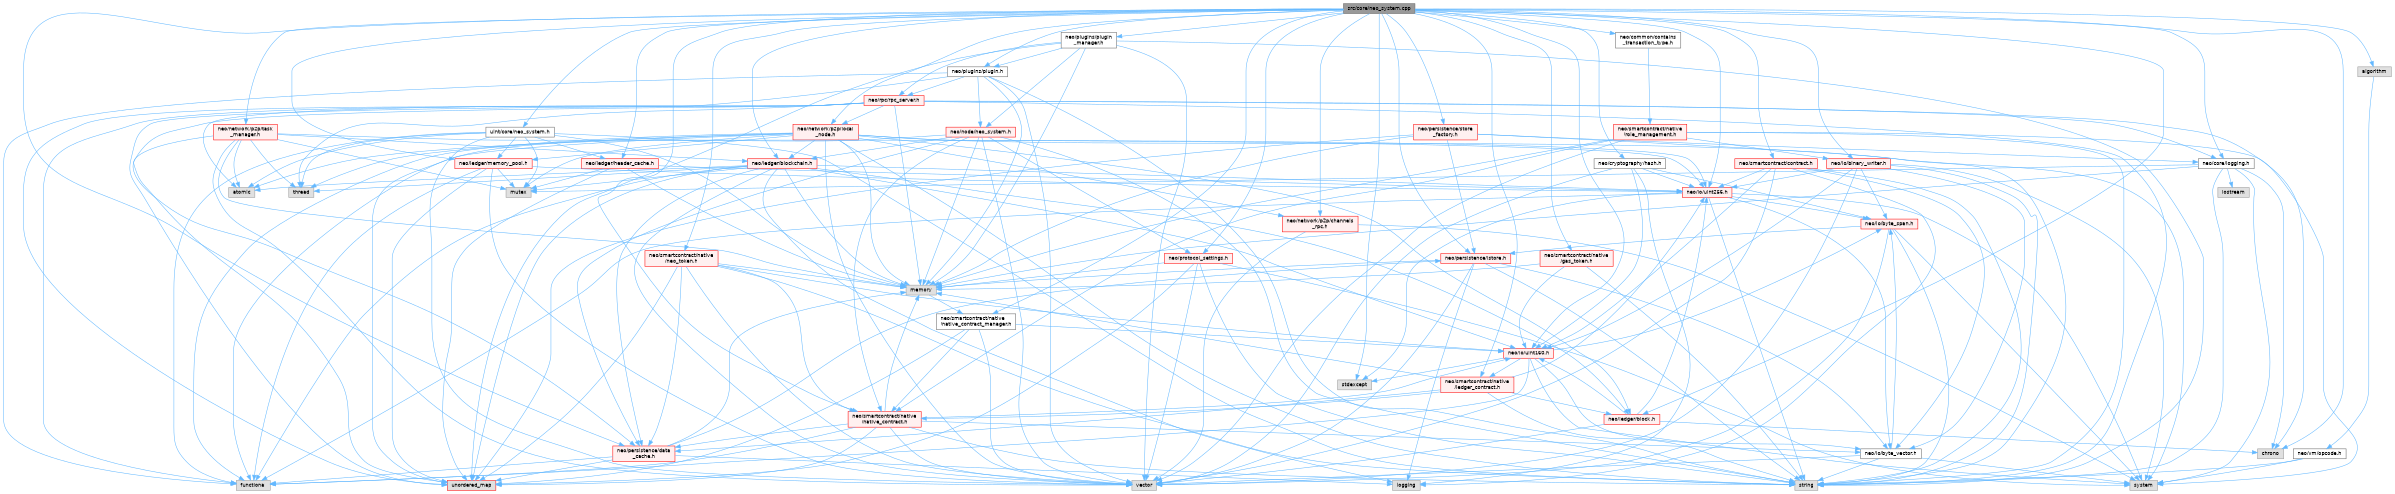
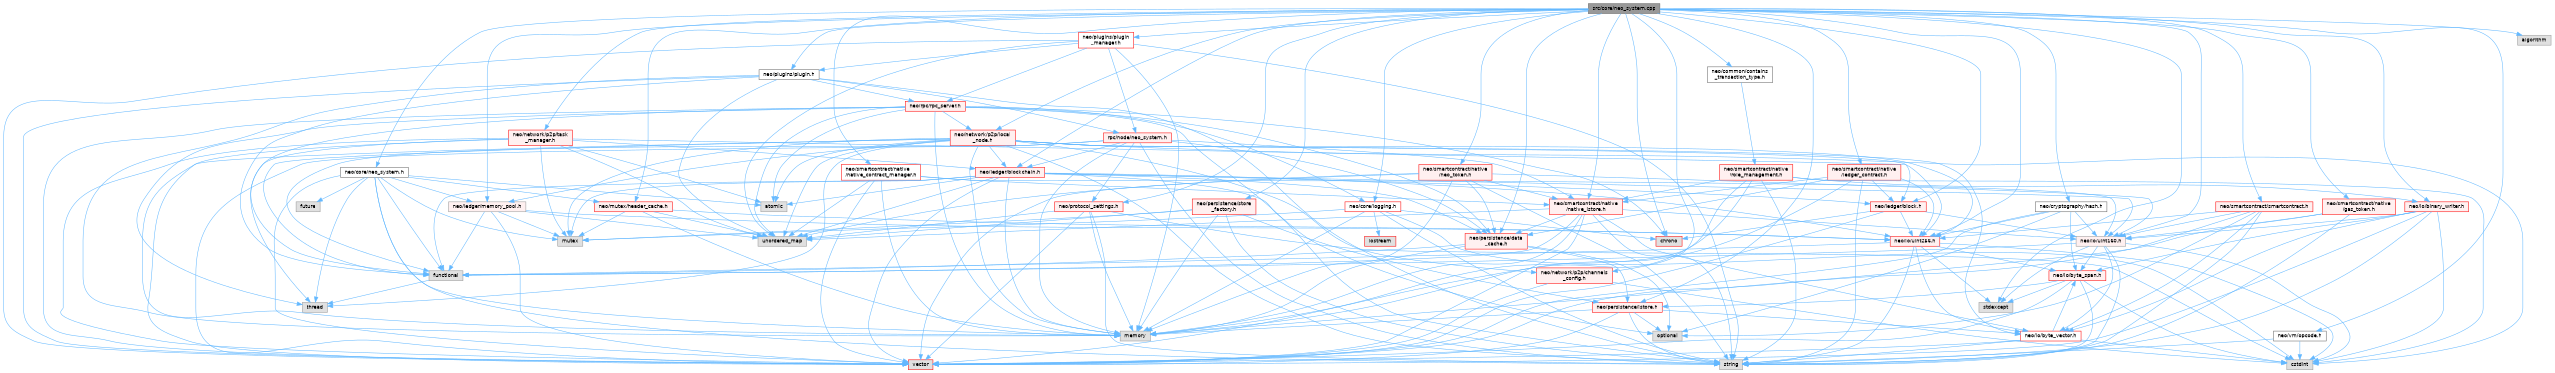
  digraph {
    node [color=red fillcolor="#FFF0F0" fontname=Helvetica fontsize=10 shape=box style=filled]
    edge [color=steelblue1 fontname=Helvetica fontsize=10 labelfontname=Helvetica labelfontsize=10 style=solid]
    n1 [color=gray40 fillcolor=grey60 fontcolor=black height=0.2 label="src/core/neo_system.cpp" width=0.4]
-   n2 [color=grey40 fillcolor=white height=0.2 label="uint/core/neo_system.h" width=0.4]
-   n3 [height=0.2 label="neo/ledger/header_cache.h" width=0.4]
+   n2 [color=grey40 fillcolor=white height=0.2 label="neo/core/neo_system.h" width=0.4]
+   n3 [height=0.2 label="neo/mutex/header_cache.h" width=0.4]
    n4 [height=0.2 label="neo/io/uint256.h" width=0.4]
    n5 [color=grey60 fillcolor="#E0E0E0" height=0.2 label=stdexcept width=0.4]
-   n6 [height=0.2 label="neo/ledger/memory_pool.h" width=0.4]
+   n6 [color=grey60 height=0.2 label="neo/ledger/memory_pool.h" width=0.4]
    n7 [color=grey40 fillcolor=white height=0.2 label="neo/plugins/plugin.h" width=0.4]
    n8 [height=0.2 label="neo/ledger/blockchain.h" width=0.4]
    n9 [height=0.2 label="neo/ledger/block.h" width=0.4]
-   n10 [height=0.2 label="neo/io/uint160.h" width=0.4]
-   n11 [color=grey60 fillcolor="#E0E0E0" height=0.2 label=chrono width=0.4]
+   n10 [color=grey60 height=0.2 label="neo/io/uint160.h" width=0.4]
+   n11 [fillcolor="#E0E0E0" height=0.2 label=chrono width=0.4]
    n12 [height=0.2 label="neo/persistence/data\l_cache.h" width=0.4]
    n13 [height=0.2 label="neo/persistence/istore.h" width=0.4]
    n14 [height=0.2 label="neo/protocol_settings.h" width=0.4]
-   n15 [height=0.2 label="neo/smartcontract/native\l/native_contract.h" width=0.4]
-   n16 [color=grey40 fillcolor=white height=0.2 label="neo/core/logging.h" width=0.4]
+   n15 [height=0.2 label="neo/smartcontract/native\l/native_istore.h" width=0.4]
+   n16 [fillcolor=white height=0.2 label="neo/core/logging.h" width=0.4]
    n17 [height=0.2 label="neo/network/p2p/local\l_node.h" width=0.4]
-   n18 [height=0.2 label="neo/network/p2p/channels\l_rpc.h" width=0.4]
-   n19 [color=grey40 fillcolor=white height=0.2 label="neo/plugins/plugin\l_manager.h" width=0.4]
+   n18 [height=0.2 label="neo/network/p2p/channels\l_config.h" width=0.4]
+   n19 [fillcolor=white height=0.2 label="neo/plugins/plugin\l_manager.h" width=0.4]
    n20 [color=grey60 fillcolor="#E0E0E0" height=0.2 label=algorithm width=0.4]
    n21 [color=grey40 fillcolor=white height=0.2 label="neo/common/contains\l_transaction_type.h" width=0.4]
    n22 [color=grey40 fillcolor=white height=0.2 label="neo/cryptography/hash.h" width=0.4]
    n23 [height=0.2 label="neo/io/binary_writer.h" width=0.4]
    n24 [height=0.2 label="neo/network/p2p/task\l_manager.h" width=0.4]
    n25 [height=0.2 label="neo/persistence/store\l_factory.h" width=0.4]
-   n26 [height=0.2 label="neo/smartcontract/contract.h" width=0.4]
+   n26 [height=0.2 label="neo/smartcontract/smartcontract.h" width=0.4]
    n27 [height=0.2 label="neo/smartcontract/native\l/gas_token.h" width=0.4]
    n28 [height=0.2 label="neo/smartcontract/native\l/ledger_contract.h" width=0.4]
-   n29 [color=grey40 fillcolor=white height=0.2 label="neo/smartcontract/native\l/native_contract_manager.h" width=0.4]
+   n29 [fillcolor=white height=0.2 label="neo/smartcontract/native\l/native_contract_manager.h" width=0.4]
    n30 [height=0.2 label="neo/smartcontract/native\l/neo_token.h" width=0.4]
    n31 [color=grey40 fillcolor=white height=0.2 label="neo/vm/opcode.h" width=0.4]
    n32 [color=grey60 fillcolor="#E0E0E0" height=0.2 label=atomic width=0.4]
    n33 [color=grey60 fillcolor="#E0E0E0" height=0.2 label=functional width=0.4]
+   n34 [color=grey60 fillcolor="#E0E0E0" height=0.2 label=future width=0.4]
    n35 [color=grey60 fillcolor="#E0E0E0" height=0.2 label=memory width=0.4]
    n36 [color=grey60 fillcolor="#E0E0E0" height=0.2 label=mutex width=0.4]
    n37 [color=grey60 fillcolor="#E0E0E0" height=0.2 label=string width=0.4]
    n38 [color=grey60 fillcolor="#E0E0E0" height=0.2 label=thread width=0.4]
-   n39 [color=grey60 fillcolor="#E0E0E0" height=0.2 label=vector width=0.4]
-   n40 [fillcolor="#E0E0E0" height=0.2 label=unordered_map width=0.4]
+   n39 [fillcolor="#E0E0E0" height=0.2 label=vector width=0.4]
+   n40 [color=grey60 fillcolor="#E0E0E0" height=0.2 label=unordered_map width=0.4]
    n41 [height=0.2 label="neo/io/byte_span.h" width=0.4]
-   n42 [color=grey60 fillcolor="#E0E0E0" height=0.2 label=system width=0.4]
-   n43 [color=grey40 fillcolor=white height=0.2 label="neo/io/byte_vector.h" width=0.4]
-   n44 [height=0.2 label="neo/node/neo_system.h" width=0.4]
+   n42 [color=grey60 fillcolor="#E0E0E0" height=0.2 label=cstdint width=0.4]
+   n43 [fillcolor=white height=0.2 label="neo/io/byte_vector.h" width=0.4]
+   n44 [height=0.2 label="rpc/node/neo_system.h" width=0.4]
    n45 [height=0.2 label="neo/rpc/rpc_server.h" width=0.4]
-   n46 [color=grey60 fillcolor="#E0E0E0" height=0.2 label=logging width=0.4]
-   n47 [color=grey60 fillcolor="#E0E0E0" height=0.2 label=iostream width=0.4]
+   n46 [color=grey60 fillcolor="#E0E0E0" height=0.2 label=optional width=0.4]
+   n47 [fillcolor="#E0E0E0" height=0.2 label=iostream width=0.4]
    n48 [height=0.2 label="neo/smartcontract/native\l/role_management.h" width=0.4]
    n1 -> n2
    n1 -> n3
    n1 -> n4
    n1 -> n5
    n1 -> n6
    n1 -> n7
    n1 -> n8
    n1 -> n9
    n1 -> n10
    n1 -> n11
    n1 -> n12
    n1 -> n13
    n1 -> n14
    n1 -> n15
    n1 -> n16
    n1 -> n17
    n1 -> n18
    n1 -> n19
    n1 -> n20
    n1 -> n21
    n1 -> n22
    n1 -> n23
    n1 -> n24
    n1 -> n25
    n1 -> n26
    n1 -> n27
    n1 -> n28
    n1 -> n29
    n1 -> n30
-   n20 -> n31
+   n1 -> n31
    n2 -> n3
    n2 -> n6
    n2 -> n32
    n2 -> n33
+   n2 -> n34
    n2 -> n35
    n2 -> n36
    n2 -> n37
    n2 -> n38
    n2 -> n39
    n3 -> n4
    n3 -> n35
    n3 -> n36
    n3 -> n40
    n4 -> n5
    n4 -> n33
    n4 -> n37
    n4 -> n41
    n4 -> n42
    n4 -> n43
    n6 -> n4
    n6 -> n33
    n6 -> n36
    n6 -> n39
    n6 -> n40
    n7 -> n33
    n7 -> n35
    n7 -> n37
    n7 -> n39
    n7 -> n40
    n7 -> n44
    n7 -> n45
    n8 -> n4
    n8 -> n9
    n8 -> n10
    n8 -> n12
    n8 -> n32
    n8 -> n33
    n8 -> n35
    n8 -> n36
-   n8 -> n38
+   n33 -> n38
    n8 -> n39
    n8 -> n40
    n8 -> n46
    n9 -> n4
    n9 -> n10
    n9 -> n11
    n9 -> n39
    n10 -> n5
    n10 -> n33
-   n10 -> n28
+   n10 -> n37
    n10 -> n41
    n10 -> n42
    n10 -> n43
    n12 -> n13
    n12 -> n33
    n12 -> n35
-   n12 -> n40
    n12 -> n46
    n13 -> n35
    n13 -> n37
    n13 -> n39
    n13 -> n43
    n13 -> n46
    n14 -> n35
    n14 -> n37
    n14 -> n39
    n14 -> n40
    n14 -> n42
    n15 -> n10
    n15 -> n12
    n15 -> n33
    n15 -> n35
    n15 -> n37
    n15 -> n39
    n15 -> n40
    n15 -> n43
    n16 -> n11
    n16 -> n35
    n16 -> n36
    n16 -> n37
    n16 -> n42
    n16 -> n47
    n17 -> n4
    n17 -> n6
    n17 -> n8
    n17 -> n9
    n17 -> n18
    n17 -> n32
    n17 -> n33
    n17 -> n35
    n17 -> n36
    n17 -> n37
    n17 -> n38
    n17 -> n39
    n17 -> n40
    n17 -> n42
+   n17 -> n43
    n18 -> n39
    n18 -> n42
    n19 -> n7
    n19 -> n35
    n19 -> n37
    n19 -> n39
    n19 -> n40
    n19 -> n44
    n19 -> n45
    n21 -> n48
    n22 -> n4
    n22 -> n10
    n22 -> n39
    n22 -> n41
    n22 -> n46
-   n23 -> n4
    n23 -> n10
    n23 -> n37
    n23 -> n39
    n23 -> n41
    n23 -> n42
    n23 -> n43
    n24 -> n4
    n24 -> n8
    n24 -> n32
    n24 -> n35
    n24 -> n36
    n24 -> n38
    n24 -> n39
    n24 -> n40
    n25 -> n13
    n25 -> n35
-   n25 -> n16
+   n25 -> n36
    n25 -> n37
    n25 -> n40
    n26 -> n4
    n26 -> n10
    n26 -> n37
    n26 -> n39
    n26 -> n43
    n26 -> n46
    n27 -> n10
    n27 -> n35
    n27 -> n37
    n28 -> n4
    n28 -> n9
    n28 -> n12
    n28 -> n15
    n28 -> n35
    n28 -> n37
    n29 -> n10
    n29 -> n15
-   n35 -> n29
+   n29 -> n35
    n29 -> n39
    n29 -> n40
    n30 -> n10
    n30 -> n12
    n30 -> n15
    n30 -> n35
    n30 -> n37
    n30 -> n39
    n30 -> n40
    n31 -> n37
    n31 -> n42
+   n41 -> n5
    n41 -> n13
    n41 -> n37
    n41 -> n39
    n41 -> n42
    n43 -> n37
    n43 -> n39
    n43 -> n41
    n43 -> n42
    n44 -> n8
    n44 -> n12
    n44 -> n14
    n44 -> n15
    n44 -> n33
    n44 -> n35
    n44 -> n37
    n44 -> n39
    n45 -> n11
    n45 -> n12
    n45 -> n16
    n45 -> n17
    n45 -> n32
    n45 -> n33
    n45 -> n35
    n45 -> n37
    n45 -> n38
+   n45 -> n39
    n45 -> n40
    n48 -> n15
    n48 -> n23
    n48 -> n35
    n48 -> n37
    n48 -> n39
    n48 -> n42
  }
